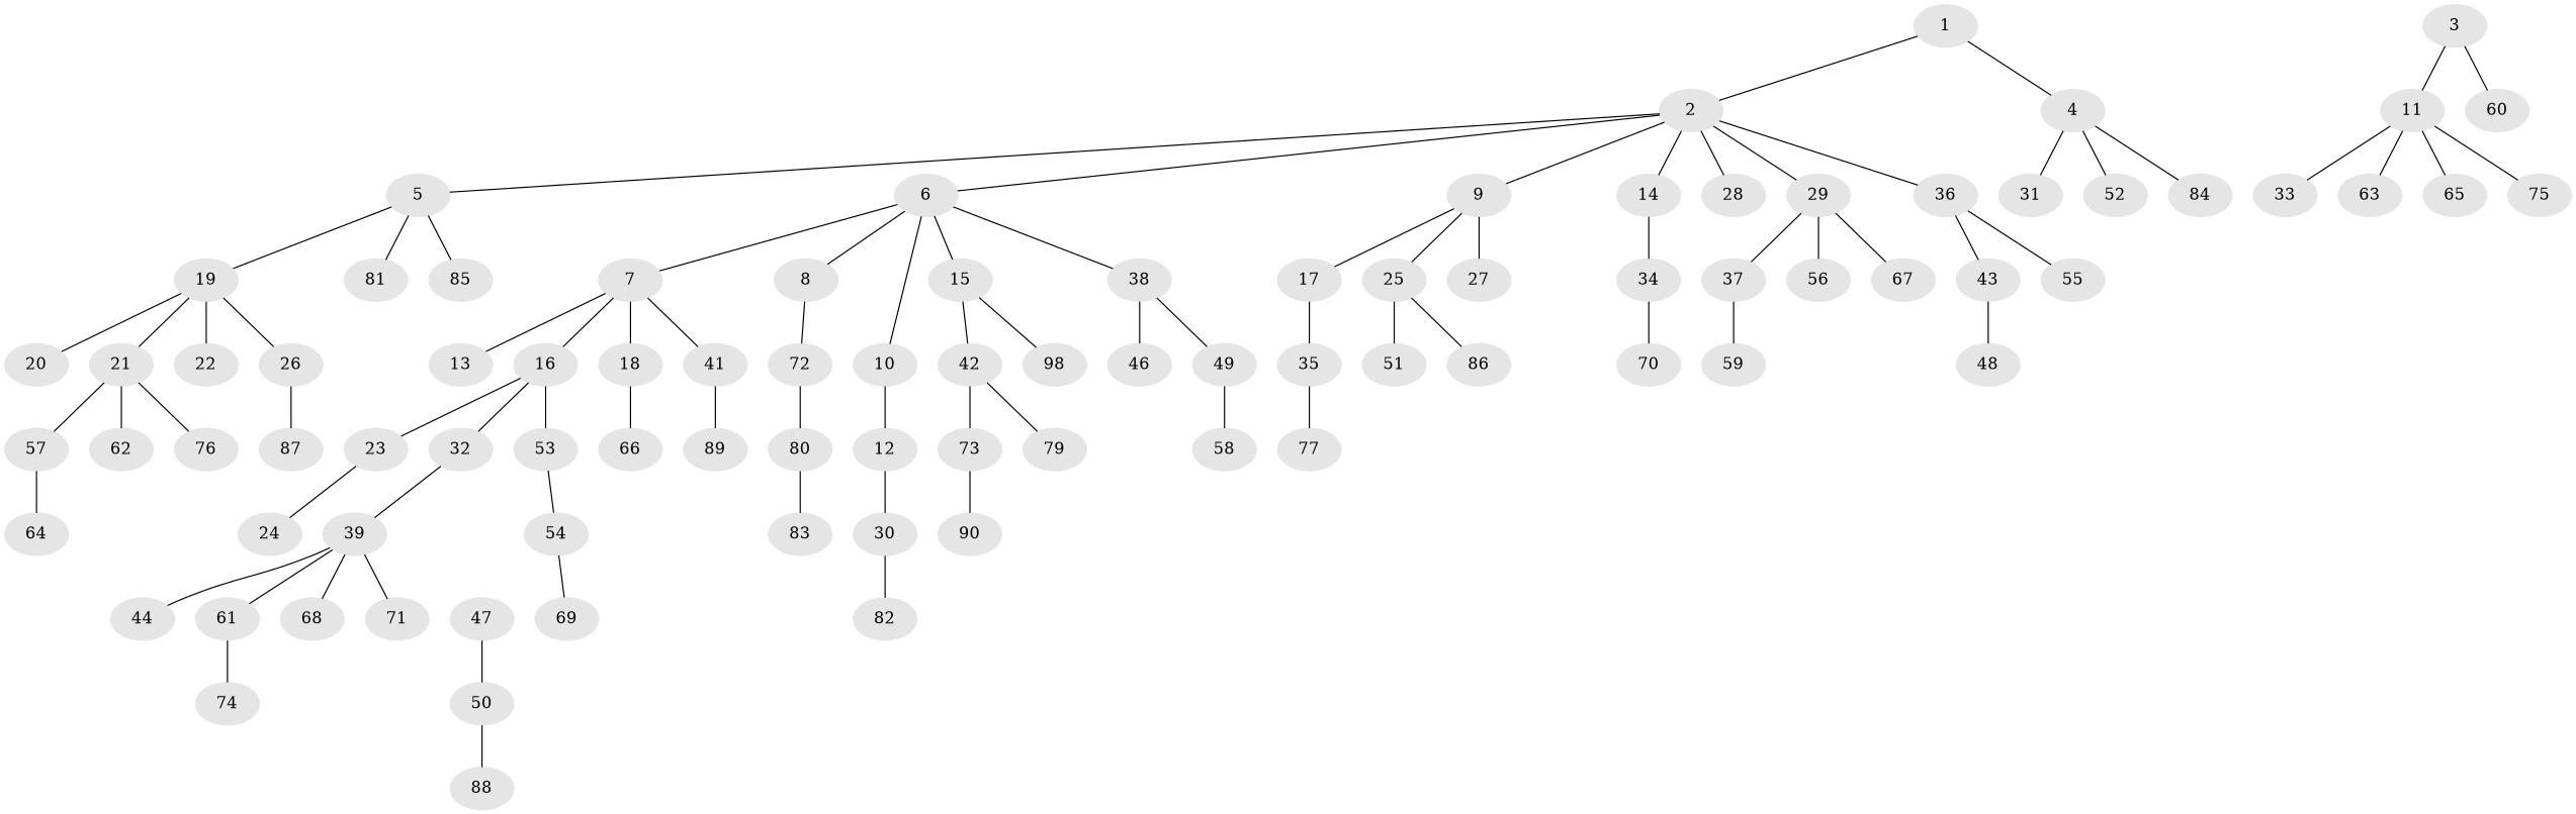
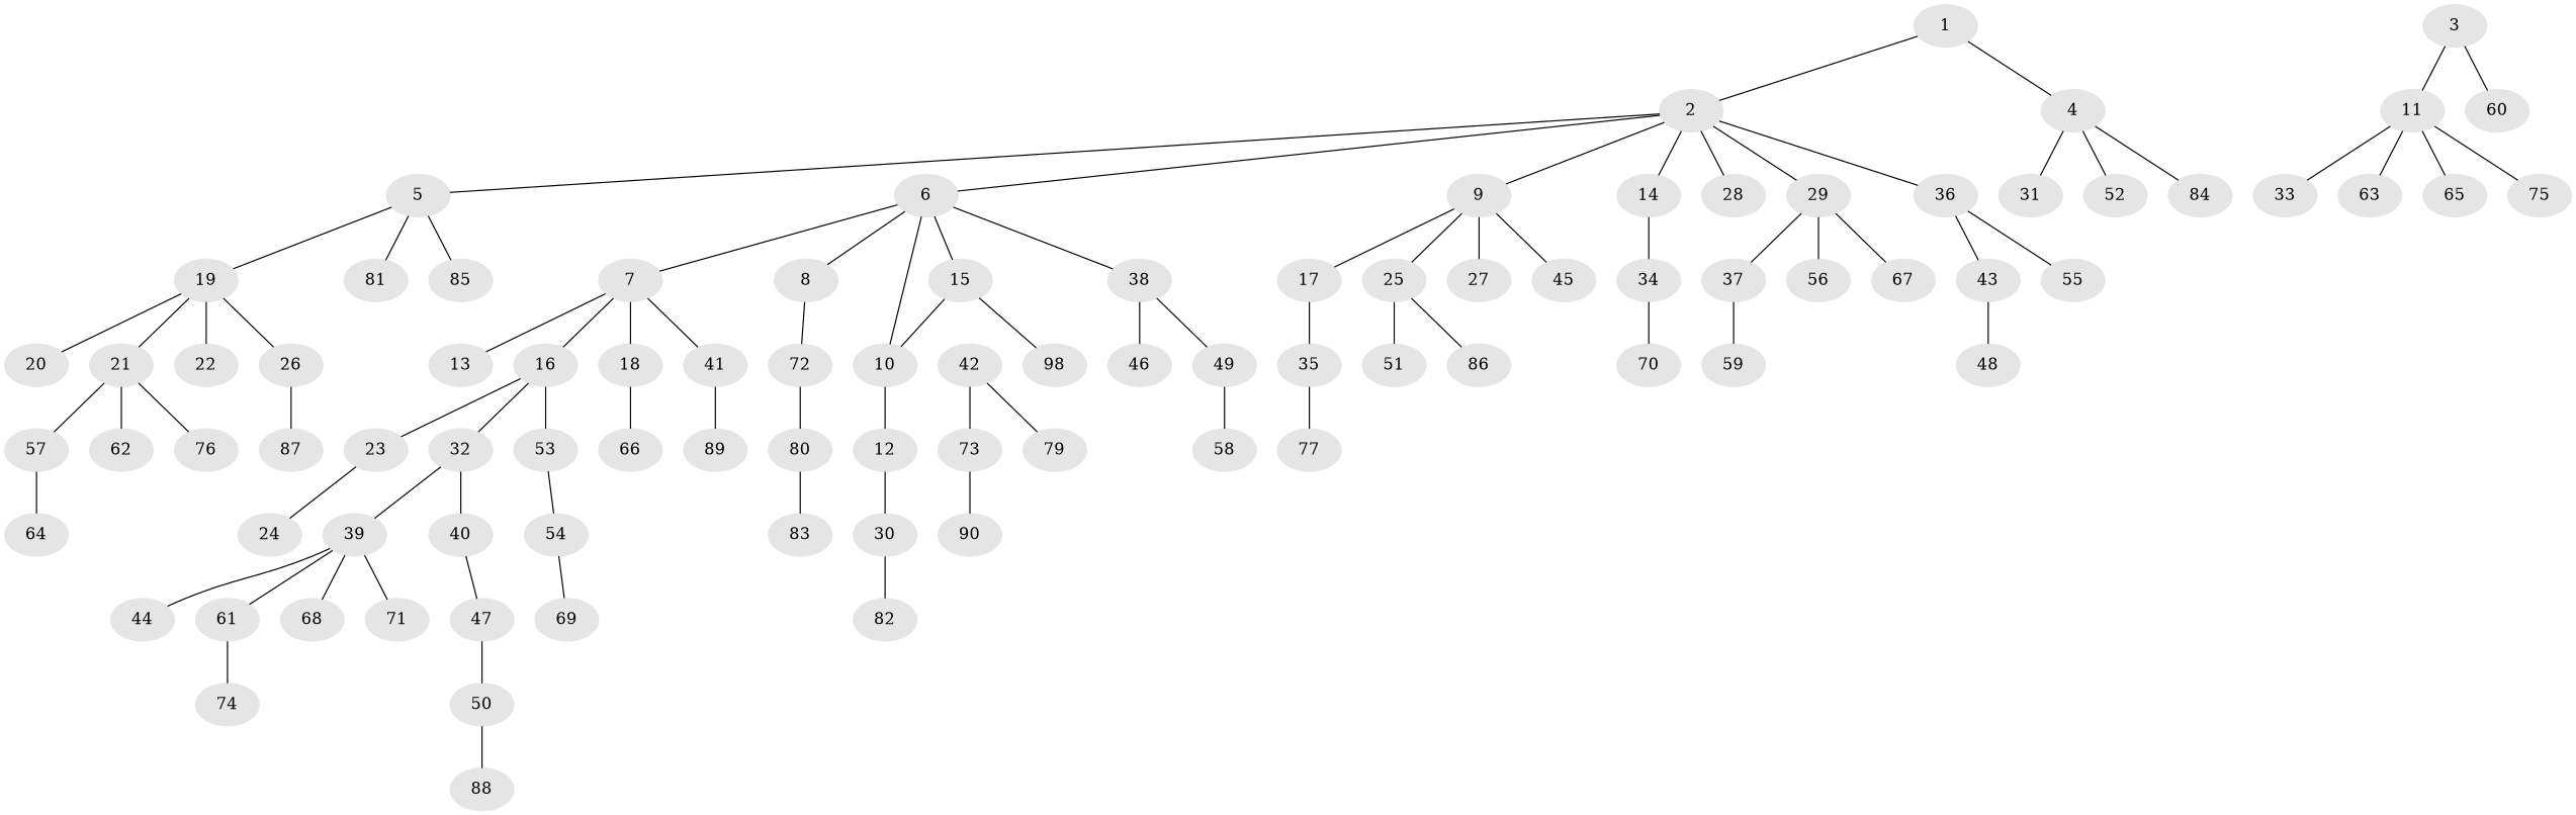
  graph {
    node [color=gray90 style=filled]
    1
    2
    4
    5
    6
    9
    14
    28
    29
    36
    3
    11
    60
    31
    52
    84
    19
    81
    85
    7
    8
    10
    15
    38
    17
    25
    27
+   45
    34
    37
    56
    67
    43
    55
    33
    63
    65
    75
    20
    21
    22
    26
    13
    16
    18
    41
    72
    12
    42
    n50 [label=98]
    46
    49
    23
    32
    53
    66
    89
    80
    35
    51
    86
    30
    82
    70
    73
    79
    24
    39
+   40
    54
    77
    57
    62
    76
    87
    64
    59
    44
    61
    68
    71
    47
    48
    58
    74
    50
    90
    88
    69
    83
    1 -- 2
    1 -- 4
    2 -- 5
    2 -- 6
    2 -- 9
    2 -- 14
    2 -- 28
    2 -- 29
    2 -- 36
    4 -- 31
    4 -- 52
    4 -- 84
    5 -- 19
    5 -- 81
    5 -- 85
    6 -- 7
    6 -- 8
    6 -- 10
    6 -- 15
    6 -- 38
    9 -- 17
    9 -- 25
    9 -- 27
+   9 -- 45
    14 -- 34
    29 -- 37
    29 -- 56
    29 -- 67
    36 -- 43
    36 -- 55
    3 -- 11
    3 -- 60
    11 -- 33
    11 -- 63
    11 -- 65
    11 -- 75
    19 -- 20
    19 -- 21
    19 -- 22
    19 -- 26
    7 -- 13
    7 -- 16
    7 -- 18
    7 -- 41
    8 -- 72
    10 -- 12
-   15 -- 42
+   15 -- 10
    15 -- n50
    38 -- 46
    38 -- 49
    17 -- 35
    25 -- 51
    25 -- 86
    34 -- 70
    37 -- 59
    43 -- 48
    21 -- 57
    21 -- 62
    21 -- 76
    26 -- 87
    16 -- 23
    16 -- 32
    16 -- 53
    18 -- 66
    41 -- 89
    72 -- 80
    12 -- 30
    42 -- 73
    42 -- 79
    49 -- 58
    23 -- 24
    32 -- 39
+   32 -- 40
    53 -- 54
    80 -- 83
    35 -- 77
    30 -- 82
    73 -- 90
    39 -- 44
    39 -- 61
    39 -- 68
    39 -- 71
+   40 -- 47
    54 -- 69
    57 -- 64
    61 -- 74
    47 -- 50
    50 -- 88
  }
